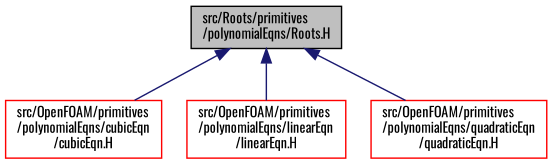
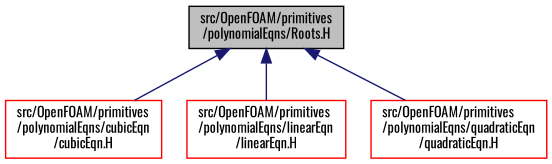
  digraph {
    fontname=Oswald
    node [color=red fontname=Oswald fontsize=10 shape=record]
    edge [color=midnightblue dir=back fontname=Oswald fontsize=10 labelfontname=Helvetica labelfontsize=10 style=solid]
-   n1 [color=black fillcolor=grey75 fontcolor=black height=0.2 label="src/Roots/primitives\l/polynomialEqns/Roots.H" style=filled width=0.4]
+   n1 [color=black fillcolor=grey75 fontcolor=black height=0.2 label="src/OpenFOAM/primitives\l/polynomialEqns/Roots.H" style=filled width=0.4]
    n2 [height=0.2 label="src/OpenFOAM/primitives\l/polynomialEqns/cubicEqn\l/cubicEqn.H" width=0.4]
    n3 [height=0.2 label="src/OpenFOAM/primitives\l/polynomialEqns/linearEqn\l/linearEqn.H" width=0.4]
    n4 [height=0.2 label="src/OpenFOAM/primitives\l/polynomialEqns/quadraticEqn\l/quadraticEqn.H" width=0.4]
    n1 -> n2
    n1 -> n3
    n1 -> n4
  }
